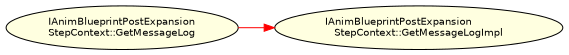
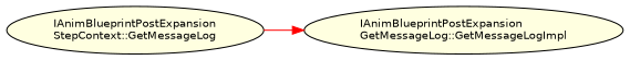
  digraph {
    rankdir=RL
    node [color=black fillcolor=lightyellow fontname=Helvetica fontsize=10 shape=ellipse style=filled]
-   n1 [fontcolor=black height=0.2 label="IAnimBlueprintPostExpansion\lStepContext::GetMessageLogImpl" width=0.4]
+   n1 [fontcolor=black height=0.2 label="IAnimBlueprintPostExpansion\lGetMessageLog::GetMessageLogImpl" width=0.4]
    n2 [height=0.2 label="IAnimBlueprintPostExpansion\lStepContext::GetMessageLog" width=0.4]
    n1 -> n2 [color=red dir=back fontname=Helvetica fontsize=10 labelfontname=Helvetica labelfontsize=10 style=solid]
  }
